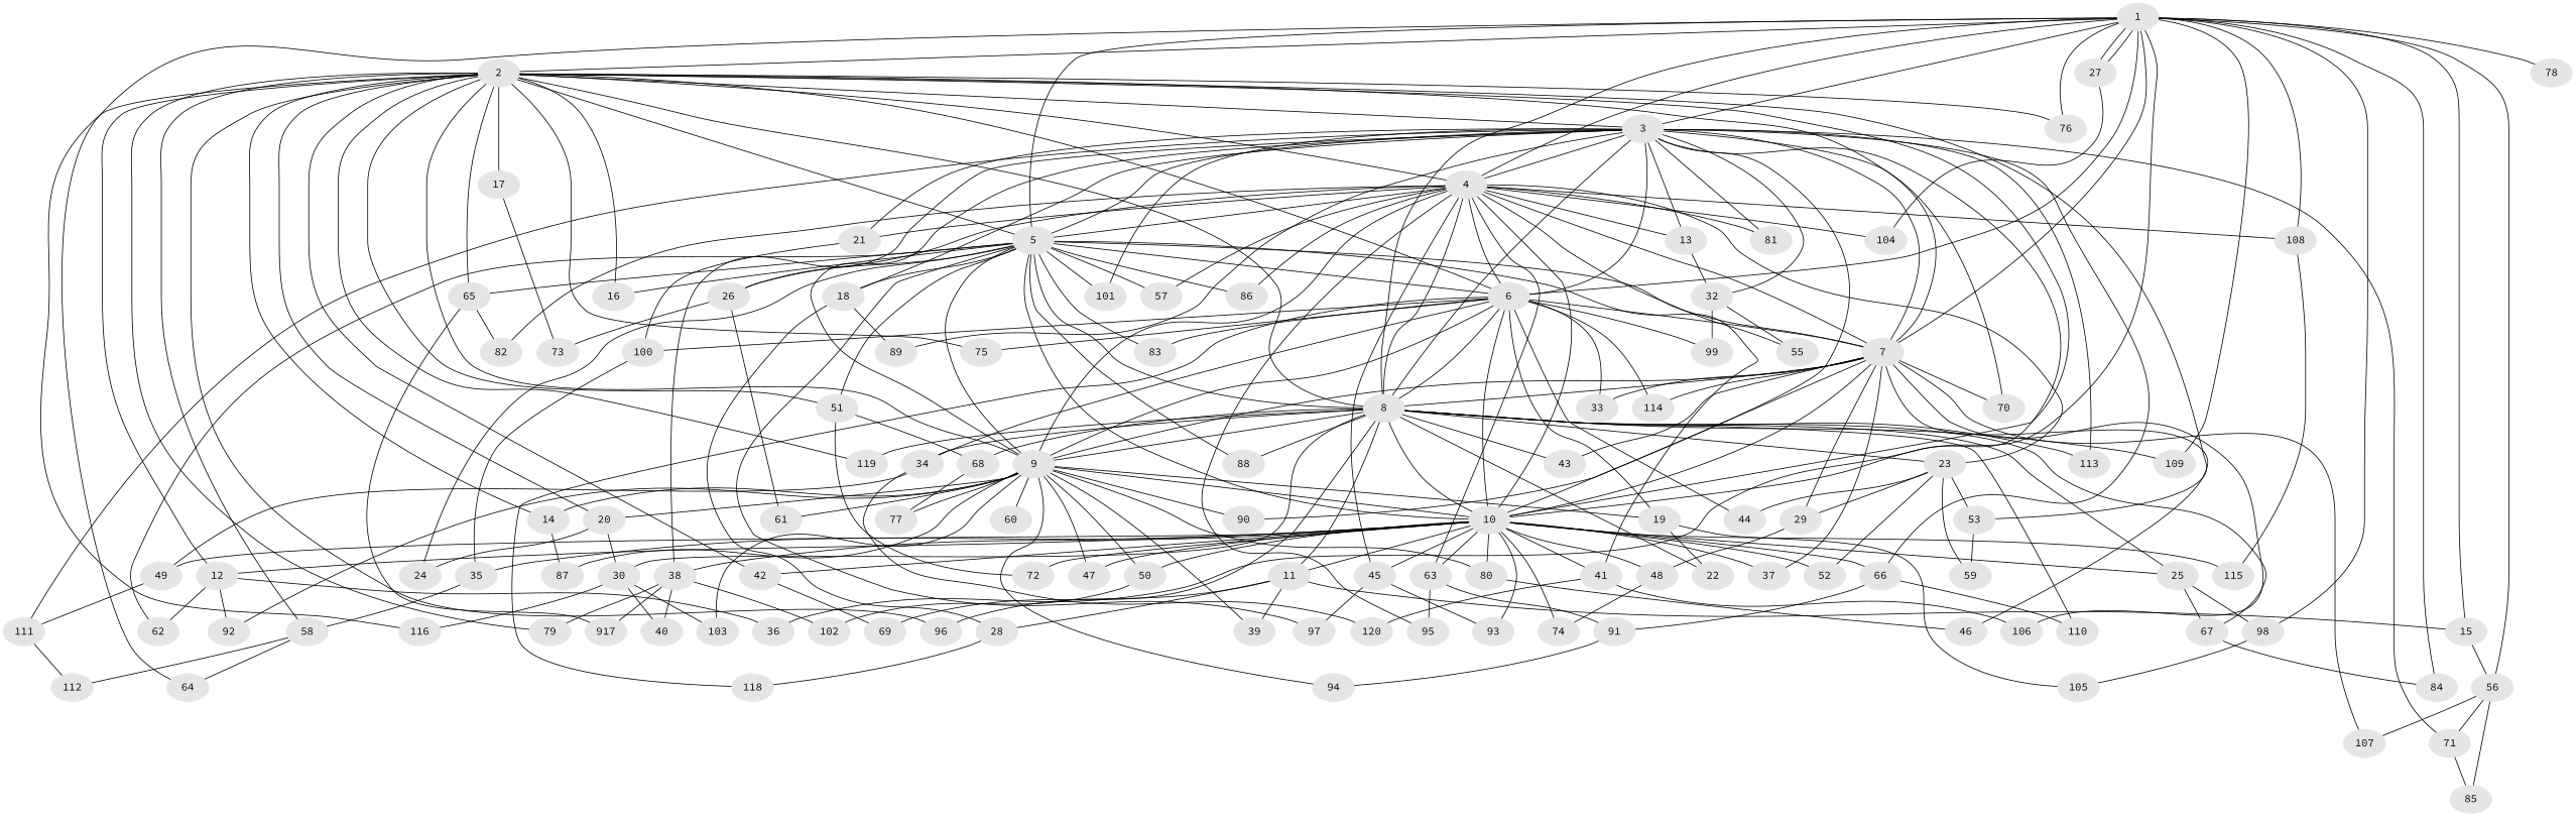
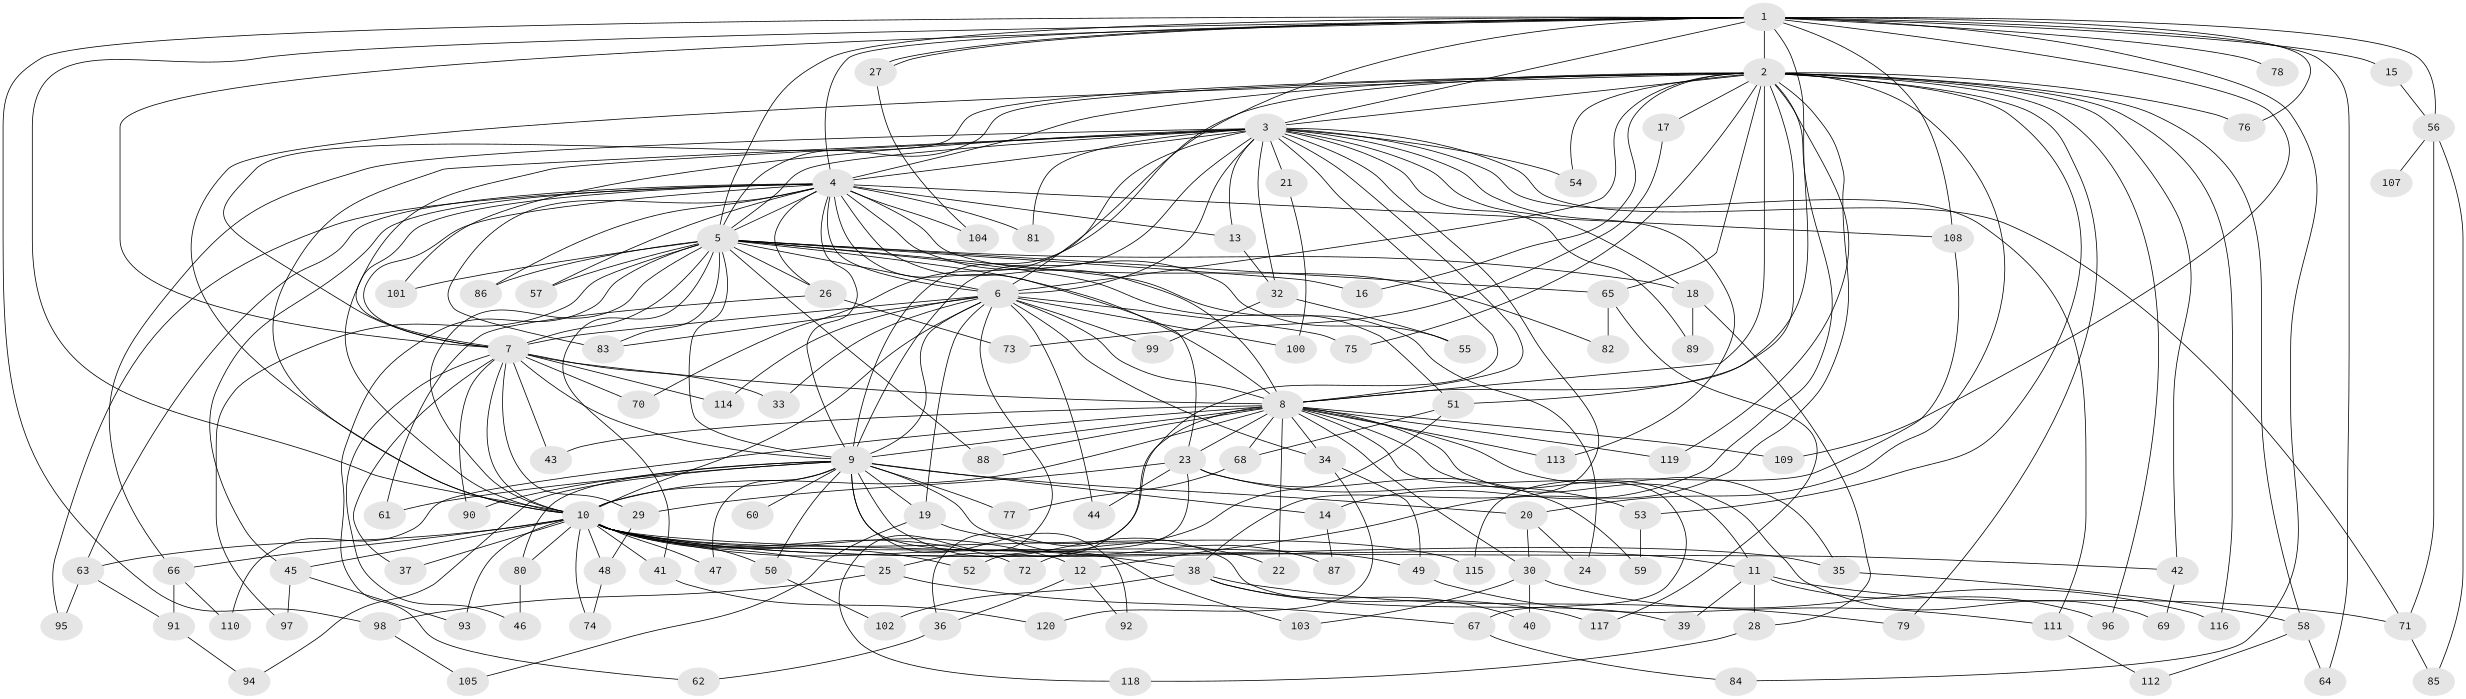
  graph {
    fontname="Source Code Pro"
    node [color=gray90 fontname="Source Code Pro" style=filled]
    edge [fontname="Source Code Pro"]
    1
    2
    3
    4
    5
    6
    7
    8
    10
    15
    27
    56
    64
    76
    78
    84
    98
    108
    109
    9
    12
    14
    16
    17
    20
    42
    51
    53
+   54
    58
    65
    75
    79
    96
    116
    119
    13
    18
    21
    32
    36
    38
    66
    70
    71
    81
    89
    101
    111
    113
    23
    26
    45
    55
    57
    63
    82
    86
    95
    104
    24
    41
    62
    83
    88
    97
    19
    33
    34
    44
    99
    100
    114
    118
    29
    37
    43
    46
    90
-   106
    107
    11
    22
    25
    30
    35
    67
    68
    69
    110
    39
    47
    50
    60
    61
    77
    80
    87
    92
    94
    103
    48
    49
    52
    72
    74
    93
    115
    85
    105
    73
    59
    112
-   117 [label=917]
+   117
    28
    40
    102
    91
    120
    1 -- 2
    1 -- 3
    1 -- 4
    1 -- 5
    1 -- 6
    1 -- 7
    1 -- 8
    1 -- 10
    1 -- 15
    1 -- 27
    1 -- 27
    1 -- 56
    1 -- 64
    1 -- 76
    1 -- 78
    1 -- 84
    1 -- 98
    1 -- 108
    1 -- 109
    2 -- 3
    2 -- 4
    2 -- 5
    2 -- 6
    2 -- 7
    2 -- 8
    2 -- 10
    2 -- 76
    2 -- 9
    2 -- 12
    2 -- 14
    2 -- 16
    2 -- 17
    2 -- 20
    2 -- 42
    2 -- 51
    2 -- 53
+   2 -- 54
    2 -- 58
    2 -- 65
    2 -- 75
    2 -- 79
    2 -- 96
    2 -- 116
    2 -- 119
    3 -- 4
    3 -- 5
    3 -- 6
    3 -- 7
    3 -- 8
    3 -- 10
    3 -- 9
+   3 -- 54
    3 -- 13
    3 -- 18
    3 -- 21
    3 -- 32
    3 -- 36
    3 -- 38
    3 -- 66
    3 -- 70
    3 -- 71
    3 -- 81
    3 -- 89
    3 -- 101
    3 -- 111
    3 -- 113
    4 -- 5
    4 -- 6
    4 -- 7
    4 -- 8
    4 -- 10
    4 -- 108
    4 -- 9
    4 -- 13
-   4 -- 21
+   4 -- 83
    4 -- 81
    4 -- 23
    4 -- 26
    4 -- 45
    4 -- 55
    4 -- 57
    4 -- 63
    4 -- 82
    4 -- 86
    4 -- 95
    4 -- 104
    5 -- 6
    5 -- 7
    5 -- 8
    5 -- 10
    5 -- 9
    5 -- 16
    5 -- 51
    5 -- 65
    5 -- 18
    5 -- 101
    5 -- 26
    5 -- 57
    5 -- 86
    5 -- 24
    5 -- 41
    5 -- 62
    5 -- 83
    5 -- 88
    5 -- 97
    6 -- 7
    6 -- 8
    6 -- 10
    6 -- 9
    6 -- 75
    6 -- 83
    6 -- 19
    6 -- 33
    6 -- 34
    6 -- 44
    6 -- 99
    6 -- 100
    6 -- 114
    6 -- 118
    7 -- 8
    7 -- 10
    7 -- 9
    7 -- 70
    7 -- 33
    7 -- 114
    7 -- 29
    7 -- 37
    7 -- 43
    7 -- 46
    7 -- 90
-   7 -- 106
-   7 -- 107
    8 -- 10
    8 -- 109
    8 -- 9
    8 -- 119
    8 -- 113
    8 -- 23
    8 -- 88
    8 -- 34
    8 -- 43
    8 -- 11
    8 -- 22
    8 -- 25
    8 -- 30
-   100 -- 35
+   8 -- 35
    8 -- 67
    8 -- 68
    8 -- 69
    8 -- 110
    10 -- 12
    10 -- 42
    10 -- 38
    10 -- 66
    10 -- 45
    10 -- 63
    10 -- 41
    10 -- 37
    10 -- 11
    10 -- 25
    10 -- 35
    10 -- 47
    10 -- 50
    10 -- 80
    10 -- 48
    10 -- 49
    10 -- 52
    10 -- 72
    10 -- 74
    10 -- 93
    10 -- 115
    15 -- 56
    27 -- 104
    56 -- 71
    56 -- 107
    56 -- 85
    98 -- 105
    108 -- 115
    9 -- 10
    9 -- 14
    9 -- 20
    9 -- 19
    9 -- 90
    9 -- 39
    9 -- 47
    9 -- 50
    9 -- 60
    9 -- 61
    9 -- 77
    9 -- 80
    9 -- 87
    9 -- 92
    9 -- 94
    9 -- 103
    12 -- 36
-   12 -- 62
+   36 -- 62
    12 -- 92
    14 -- 87
    17 -- 73
    20 -- 24
    20 -- 30
    42 -- 69
    51 -- 68
    51 -- 72
    53 -- 59
    58 -- 64
    58 -- 112
    65 -- 82
    65 -- 117
    13 -- 32
    18 -- 89
    18 -- 28
    21 -- 100
    32 -- 55
    32 -- 99
    38 -- 79
    38 -- 117
    38 -- 40
    38 -- 102
    66 -- 110
    66 -- 91
    71 -- 85
    111 -- 112
    23 -- 53
    23 -- 44
    23 -- 29
    23 -- 52
    23 -- 59
    26 -- 61
    26 -- 73
    45 -- 97
    45 -- 93
    63 -- 95
    63 -- 91
-   41 -- 106
    41 -- 120
    19 -- 22
    19 -- 105
    34 -- 49
    34 -- 120
    29 -- 48
-   11 -- 15
+   11 -- 71
    11 -- 96
    11 -- 39
    11 -- 28
    25 -- 98
    25 -- 67
    30 -- 116
    30 -- 103
    30 -- 40
    35 -- 58
    67 -- 84
    68 -- 77
    50 -- 102
    80 -- 46
    48 -- 74
    49 -- 111
    28 -- 118
    91 -- 94
  }
